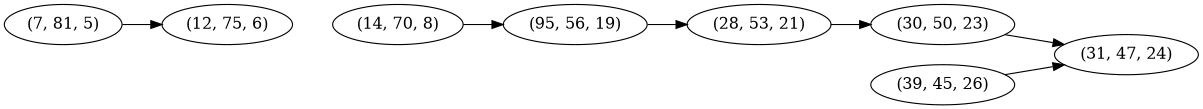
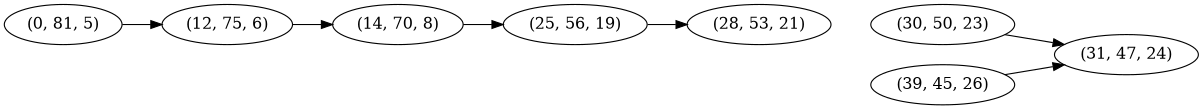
  digraph {
    rankdir=LR
-   "(7, 81, 5)"
+   "(7, 81, 5)" [label="(0, 81, 5)"]
    "(12, 75, 6)"
    "(14, 70, 8)"
-   "(25, 56, 19)" [label="(95, 56, 19)"]
+   "(25, 56, 19)"
    "(28, 53, 21)"
    "(30, 50, 23)"
    "(31, 47, 24)"
    "(39, 45, 26)"
    "(7, 81, 5)" -> "(12, 75, 6)"
+   "(12, 75, 6)" -> "(14, 70, 8)"
    "(14, 70, 8)" -> "(25, 56, 19)"
    "(25, 56, 19)" -> "(28, 53, 21)"
-   "(28, 53, 21)" -> "(30, 50, 23)"
    "(30, 50, 23)" -> "(31, 47, 24)"
    "(39, 45, 26)" -> "(31, 47, 24)"
  }
